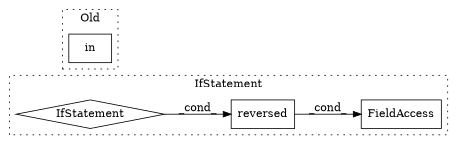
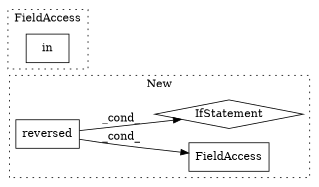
  digraph {
    rankdir=LR
    node [shape=box]
    n1 [a=32 l="9,1" label=reversed s="983,1015"]
    n2 [a=22 l=11 label=FieldAccess s=1094]
    n3 [a=25 l="4,2" label=IfStatement s="1090,1140" shape=diamond]
    n4 [a=105 l=34 label=in s=1090]
    subgraph cluster_1 {
-     label=IfStatement
+     label=New
      style=dotted
      n1
      n2
      n3
    }
    subgraph cluster_2 {
-     label=Old
+     label=FieldAccess
      style=dotted
      n4
    }
    n1 -> n2 [label=_cond_]
-   n3 -> n1 [label=_cond_]
+   n1 -> n3 [label=_cond_]
  }
